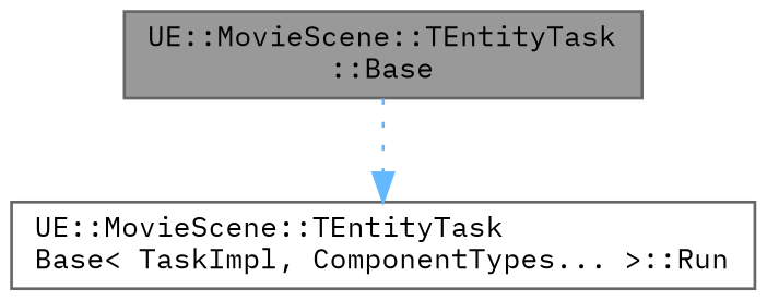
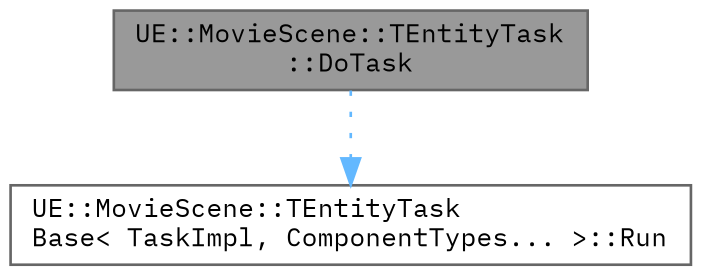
  digraph {
    rankdir=TB
    fontname="IBM Plex Mono"
    node [fontname="IBM Plex Mono" fontsize=10 shape=box style=filled]
-   n1 [color=gray40 fillcolor=grey60 fontcolor=black height=0.2 label="UE::MovieScene::TEntityTask\l::Base" width=0.4]
+   n1 [color=gray40 fillcolor=grey60 fontcolor=black height=0.2 label="UE::MovieScene::TEntityTask\l::DoTask" width=0.4]
    n2 [color=grey40 fillcolor=white height=0.2 label="UE::MovieScene::TEntityTask\lBase\< TaskImpl, ComponentTypes... \>::Run" width=0.4]
    n1 -> n2 [color=steelblue1 fontname="IBM Plex Mono" fontsize=10 labelfontname=Helvetica labelfontsize=10 style=dotted]
  }
